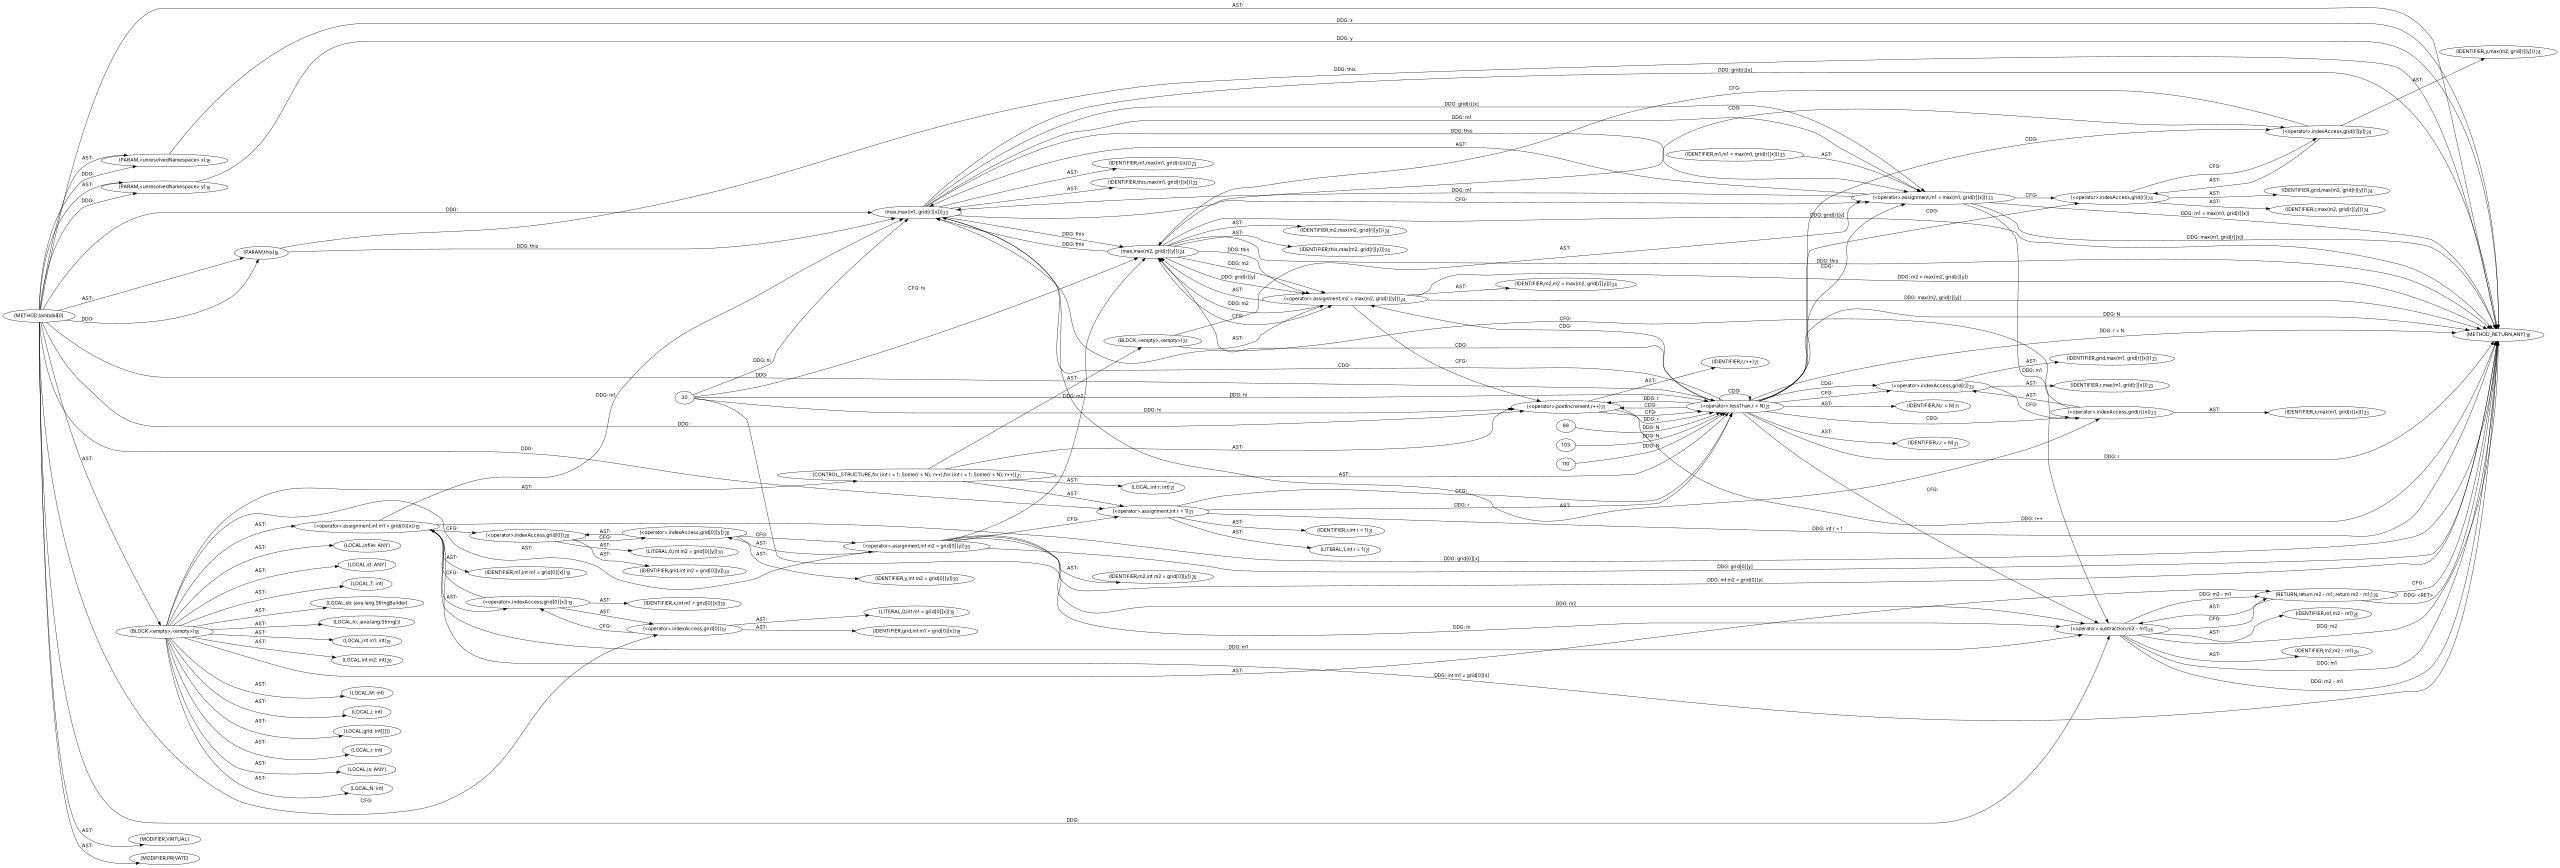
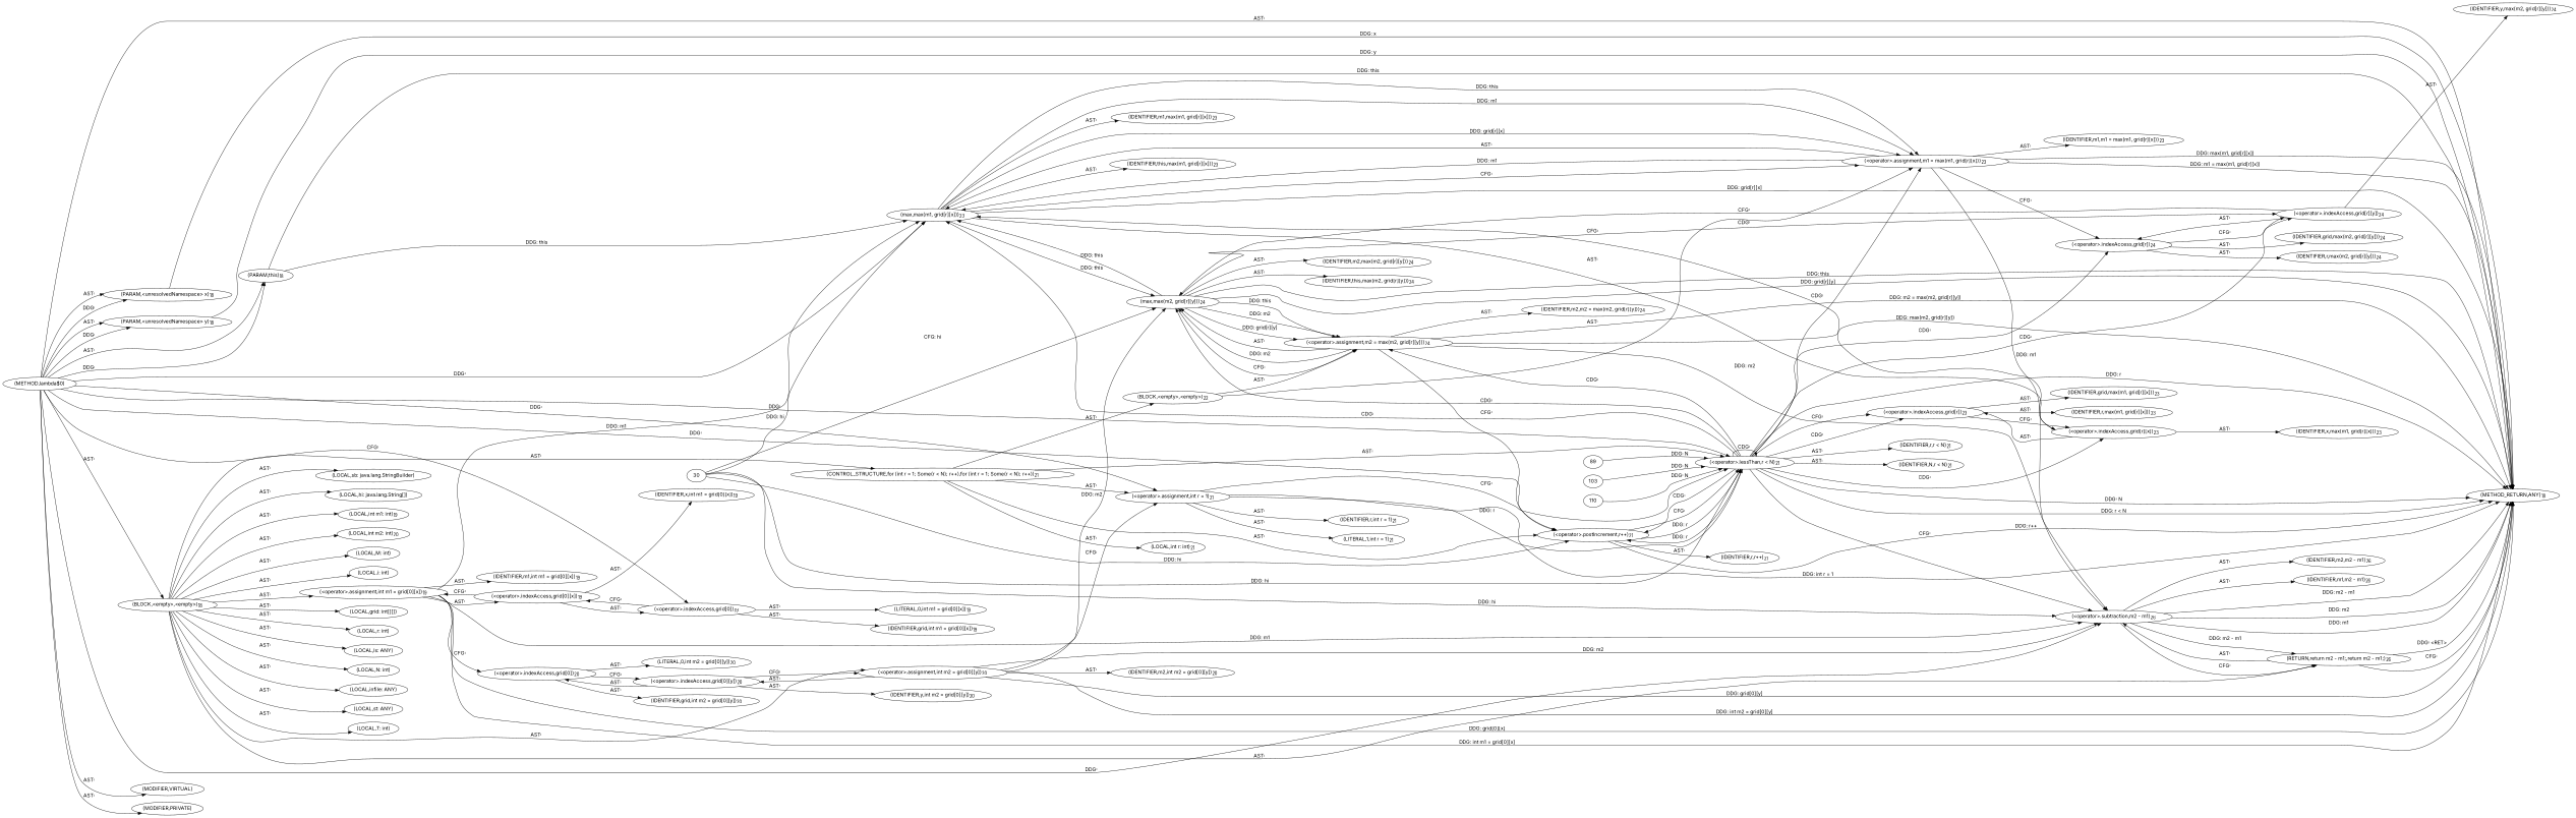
  digraph {
    fontname=Inter
    rankdir=LR
    node [fontname=Inter]
    edge [fontname=Inter]
    n1 [label=<(METHOD,lambda$0)>]
    n2 [label=<(PARAM,this)<SUB>18</SUB>>]
    n3 [label=<(PARAM,&lt;unresolvedNamespace&gt; x)<SUB>18</SUB>>]
    n4 [label=<(PARAM,&lt;unresolvedNamespace&gt; y)<SUB>18</SUB>>]
    n5 [label=<(BLOCK,&lt;empty&gt;,&lt;empty&gt;)<SUB>18</SUB>>]
    n6 [label=<(&lt;operator&gt;.indexAccess,grid[0])<SUB>19</SUB>>]
    n7 [label=<(&lt;operator&gt;.assignment,int r = 1)<SUB>21</SUB>>]
    n8 [label=<(&lt;operator&gt;.lessThan,r &lt; N)<SUB>21</SUB>>]
    n9 [label=<(&lt;operator&gt;.postIncrement,r++)<SUB>21</SUB>>]
    n10 [label=<(max,max(m1, grid[r][x]))<SUB>23</SUB>>]
    n11 [label=<(&lt;operator&gt;.subtraction,m2 - m1)<SUB>26</SUB>>]
    n12 [label=<(METHOD_RETURN,ANY)<SUB>18</SUB>>]
    n13 [label=<(MODIFIER,VIRTUAL)>]
    n14 [label=<(MODIFIER,PRIVATE)>]
    n15 [label=<(LOCAL,M: int)>]
    n16 [label=<(LOCAL,i: int)>]
    n17 [label=<(LOCAL,grid: int[][])>]
    n18 [label=<(LOCAL,r: int)>]
    n19 [label=<(LOCAL,ls: ANY)>]
    n20 [label=<(LOCAL,N: int)>]
    n21 [label=<(LOCAL,infile: ANY)>]
    n22 [label=<(LOCAL,st: ANY)>]
    n23 [label=<(LOCAL,T: int)>]
    n24 [label=<(LOCAL,sb: java.lang.StringBuilder)>]
    n25 [label=<(LOCAL,hi: java.lang.String[])>]
    n26 [label=<(LOCAL,int m1: int)<SUB>19</SUB>>]
    n27 [label=<(&lt;operator&gt;.assignment,int m1 = grid[0][x])<SUB>19</SUB>>]
    n28 [label=<(LOCAL,int m2: int)<SUB>20</SUB>>]
    n29 [label=<(&lt;operator&gt;.assignment,int m2 = grid[0][y])<SUB>20</SUB>>]
    n30 [label=<(CONTROL_STRUCTURE,for (int r = 1; Some(r &lt; N); r++),for (int r = 1; Some(r &lt; N); r++))<SUB>21</SUB>>]
    n31 [label=<(RETURN,return m2 - m1;,return m2 - m1;)<SUB>26</SUB>>]
    n32 [label=<(&lt;operator&gt;.indexAccess,grid[0][x])<SUB>19</SUB>>]
    n33 [label=<(IDENTIFIER,grid,int m1 = grid[0][x])<SUB>19</SUB>>]
    n34 [label=<(LITERAL,0,int m1 = grid[0][x])<SUB>19</SUB>>]
    n35 [label=<(IDENTIFIER,r,int r = 1)<SUB>21</SUB>>]
    n36 [label=<(LITERAL,1,int r = 1)<SUB>21</SUB>>]
    n37 [label=<(max,max(m2, grid[r][y]))<SUB>24</SUB>>]
    n38 [label=<(IDENTIFIER,r,r &lt; N)<SUB>21</SUB>>]
    n39 [label=<(IDENTIFIER,N,r &lt; N)<SUB>21</SUB>>]
    n40 [label=<(&lt;operator&gt;.assignment,m1 = max(m1, grid[r][x]))<SUB>23</SUB>>]
    n41 [label=<(&lt;operator&gt;.indexAccess,grid[r][x])<SUB>23</SUB>>]
    n42 [label=<(&lt;operator&gt;.indexAccess,grid[r])<SUB>23</SUB>>]
    n43 [label=<(&lt;operator&gt;.assignment,m2 = max(m2, grid[r][y]))<SUB>24</SUB>>]
    n44 [label=<(&lt;operator&gt;.indexAccess,grid[r][y])<SUB>24</SUB>>]
    n45 [label=<(&lt;operator&gt;.indexAccess,grid[r])<SUB>24</SUB>>]
    n46 [label=<(IDENTIFIER,r,r++)<SUB>21</SUB>>]
    n47 [label=<(IDENTIFIER,this,max(m1, grid[r][x]))<SUB>23</SUB>>]
    n48 [label=<(IDENTIFIER,m1,max(m1, grid[r][x]))<SUB>23</SUB>>]
    n49 [label=<(IDENTIFIER,this,max(m2, grid[r][y]))<SUB>24</SUB>>]
    n50 [label=<(IDENTIFIER,m2,max(m2, grid[r][y]))<SUB>24</SUB>>]
    n51 [label=<(IDENTIFIER,m2,m2 - m1)<SUB>26</SUB>>]
    n52 [label=<(IDENTIFIER,m1,m2 - m1)<SUB>26</SUB>>]
    n53 [label=<(IDENTIFIER,m1,int m1 = grid[0][x])<SUB>19</SUB>>]
    n54 [label=<(&lt;operator&gt;.indexAccess,grid[0])<SUB>20</SUB>>]
    n55 [label=<(IDENTIFIER,m2,int m2 = grid[0][y])<SUB>20</SUB>>]
    n56 [label=<(&lt;operator&gt;.indexAccess,grid[0][y])<SUB>20</SUB>>]
    n57 [label=<(LOCAL,int r: int)<SUB>21</SUB>>]
    n58 [label=<(BLOCK,&lt;empty&gt;,&lt;empty&gt;)<SUB>22</SUB>>]
    n59 [label=<(IDENTIFIER,x,int m1 = grid[0][x])<SUB>19</SUB>>]
    n60 [label=<(IDENTIFIER,grid,int m2 = grid[0][y])<SUB>20</SUB>>]
    n61 [label=<(LITERAL,0,int m2 = grid[0][y])<SUB>20</SUB>>]
    n62 [label=<(IDENTIFIER,y,int m2 = grid[0][y])<SUB>20</SUB>>]
    n63 [label=<(IDENTIFIER,m1,m1 = max(m1, grid[r][x]))<SUB>23</SUB>>]
    n64 [label=<(IDENTIFIER,x,max(m1, grid[r][x]))<SUB>23</SUB>>]
    n65 [label=<(IDENTIFIER,grid,max(m1, grid[r][x]))<SUB>23</SUB>>]
    n66 [label=<(IDENTIFIER,r,max(m1, grid[r][x]))<SUB>23</SUB>>]
    n67 [label=<(IDENTIFIER,m2,m2 = max(m2, grid[r][y]))<SUB>24</SUB>>]
    n68 [label=<(IDENTIFIER,y,max(m2, grid[r][y]))<SUB>24</SUB>>]
    n69 [label=<(IDENTIFIER,grid,max(m2, grid[r][y]))<SUB>24</SUB>>]
    n70 [label=<(IDENTIFIER,r,max(m2, grid[r][y]))<SUB>24</SUB>>]
    30
    89
    103
    110
    n1 -> n2 [label="AST: "]
    n1 -> n2 [label="DDG: "]
    n1 -> n3 [label="AST: "]
    n1 -> n3 [label="DDG: "]
    n1 -> n4 [label="AST: "]
    n1 -> n4 [label="DDG: "]
    n1 -> n5 [label="AST: "]
    n1 -> n6 [label="CFG: "]
    n1 -> n7 [label="DDG: "]
    n1 -> n8 [label="DDG: "]
    n1 -> n9 [label="DDG: "]
    n1 -> n10 [label="DDG: "]
    n1 -> n11 [label="DDG: "]
    n1 -> n12 [label="AST: "]
    n1 -> n13 [label="AST: "]
    n1 -> n14 [label="AST: "]
    n2 -> n10 [label="DDG: this"]
    n2 -> n12 [label="DDG: this"]
    n3 -> n12 [label="DDG: x"]
    n4 -> n12 [label="DDG: y"]
    n5 -> n15 [label="AST: "]
    n5 -> n16 [label="AST: "]
    n5 -> n17 [label="AST: "]
    n5 -> n18 [label="AST: "]
    n5 -> n19 [label="AST: "]
    n5 -> n20 [label="AST: "]
    n5 -> n21 [label="AST: "]
    n5 -> n22 [label="AST: "]
    n5 -> n23 [label="AST: "]
    n5 -> n24 [label="AST: "]
    n5 -> n25 [label="AST: "]
    n5 -> n26 [label="AST: "]
    n5 -> n27 [label="AST: "]
    n5 -> n28 [label="AST: "]
    n5 -> n29 [label="AST: "]
    n5 -> n30 [label="AST: "]
    n5 -> n31 [label="AST: "]
    n6 -> n32 [label="CFG: "]
    n6 -> n33 [label="AST: "]
    n6 -> n34 [label="AST: "]
    n7 -> n8 [label="CFG: "]
    n7 -> n8 [label="DDG: r"]
    n7 -> n12 [label="DDG: int r = 1"]
    n7 -> n35 [label="AST: "]
    n7 -> n36 [label="AST: "]
    n8 -> n8 [label="CDG: "]
    n8 -> n9 [label="DDG: r"]
    n8 -> n9 [label="CDG: "]
    n8 -> n10 [label="CDG: "]
    n8 -> n11 [label="CFG: "]
    n8 -> n12 [label="DDG: r"]
    n8 -> n12 [label="DDG: N"]
    n8 -> n12 [label="DDG: r &lt; N"]
    n8 -> n37 [label="CDG: "]
    n8 -> n38 [label="AST: "]
    n8 -> n39 [label="AST: "]
    n8 -> n40 [label="CDG: "]
    n8 -> n41 [label="CDG: "]
    n8 -> n42 [label="CFG: "]
    n8 -> n42 [label="CDG: "]
    n8 -> n43 [label="CDG: "]
    n8 -> n44 [label="CDG: "]
    n8 -> n45 [label="CDG: "]
    n9 -> n8 [label="CFG: "]
    n9 -> n8 [label="DDG: r"]
    n9 -> n12 [label="DDG: r++"]
    n9 -> n46 [label="AST: "]
    n10 -> n12 [label="DDG: grid[r][x]"]
    n10 -> n37 [label="DDG: this"]
    n10 -> n40 [label="CFG: "]
    n10 -> n40 [label="DDG: this"]
    n10 -> n40 [label="DDG: m1"]
    n10 -> n40 [label="DDG: grid[r][x]"]
    n10 -> n41 [label="AST: "]
    n10 -> n47 [label="AST: "]
    n10 -> n48 [label="AST: "]
    n11 -> n12 [label="DDG: m2"]
    n11 -> n12 [label="DDG: m1"]
    n11 -> n12 [label="DDG: m2 - m1"]
    n11 -> n31 [label="CFG: "]
    n11 -> n31 [label="DDG: m2 - m1"]
    n11 -> n51 [label="AST: "]
    n11 -> n52 [label="AST: "]
    n27 -> n10 [label="DDG: m1"]
    n27 -> n11 [label="DDG: m1"]
    n27 -> n12 [label="DDG: grid[0][x]"]
    n27 -> n12 [label="DDG: int m1 = grid[0][x]"]
    n27 -> n32 [label="AST: "]
    n27 -> n53 [label="AST: "]
    n27 -> n54 [label="CFG: "]
    n29 -> n7 [label="CFG: "]
    n29 -> n11 [label="DDG: m2"]
    n29 -> n12 [label="DDG: grid[0][y]"]
    n29 -> n12 [label="DDG: int m2 = grid[0][y]"]
    n29 -> n37 [label="DDG: m2"]
    n29 -> n55 [label="AST: "]
    n29 -> n56 [label="AST: "]
    n30 -> n7 [label="AST: "]
    n30 -> n8 [label="AST: "]
    n30 -> n9 [label="AST: "]
    n30 -> n57 [label="AST: "]
    n30 -> n58 [label="AST: "]
    n31 -> n11 [label="AST: "]
    n31 -> n12 [label="CFG: "]
    n31 -> n12 [label="DDG: &lt;RET&gt;"]
    n32 -> n6 [label="AST: "]
    n32 -> n27 [label="CFG: "]
    n32 -> n59 [label="AST: "]
    n37 -> n10 [label="DDG: this"]
    n37 -> n12 [label="DDG: this"]
    n37 -> n12 [label="DDG: grid[r][y]"]
    n37 -> n43 [label="CFG: "]
    n37 -> n43 [label="DDG: this"]
    n37 -> n43 [label="DDG: m2"]
    n37 -> n43 [label="DDG: grid[r][y]"]
    n37 -> n44 [label="CDG: "]
    n37 -> n49 [label="AST: "]
    n37 -> n50 [label="AST: "]
    n40 -> n10 [label="AST: "]
    n40 -> n10 [label="DDG: m1"]
    n40 -> n11 [label="DDG: m1"]
    n40 -> n12 [label="DDG: max(m1, grid[r][x])"]
    n40 -> n12 [label="DDG: m1 = max(m1, grid[r][x])"]
    n40 -> n45 [label="CFG: "]
-   n63 -> n40 [label="AST: "]
+   n40 -> n63 [label="AST: "]
    n41 -> n10 [label="CFG: "]
    n41 -> n42 [label="AST: "]
    n41 -> n64 [label="AST: "]
    n42 -> n41 [label="CFG: "]
    n42 -> n65 [label="AST: "]
    n42 -> n66 [label="AST: "]
    n43 -> n9 [label="CFG: "]
+   n43 -> n11 [label="DDG: m2"]
    n43 -> n12 [label="DDG: max(m2, grid[r][y])"]
    n43 -> n12 [label="DDG: m2 = max(m2, grid[r][y])"]
    n43 -> n37 [label="AST: "]
    n43 -> n37 [label="DDG: m2"]
    n43 -> n67 [label="AST: "]
    n44 -> n37 [label="CFG: "]
    n44 -> n45 [label="AST: "]
    n44 -> n68 [label="AST: "]
    n45 -> n44 [label="CFG: "]
    n45 -> n69 [label="AST: "]
    n45 -> n70 [label="AST: "]
    n54 -> n56 [label="CFG: "]
    n54 -> n60 [label="AST: "]
    n54 -> n61 [label="AST: "]
    n56 -> n29 [label="CFG: "]
    n56 -> n54 [label="AST: "]
    n56 -> n62 [label="AST: "]
    n58 -> n40 [label="AST: "]
    n58 -> n43 [label="AST: "]
    30 -> n8 [label="DDG: hi"]
    30 -> n9 [label="DDG: hi"]
    30 -> n10 [label="DDG: hi"]
    30 -> n11 [label="DDG: hi"]
    30 -> n37 [label="CFG: hi"]
    89 -> n8 [label="DDG: N"]
    103 -> n8 [label="DDG: N"]
    110 -> n8 [label="DDG: N"]
  }
